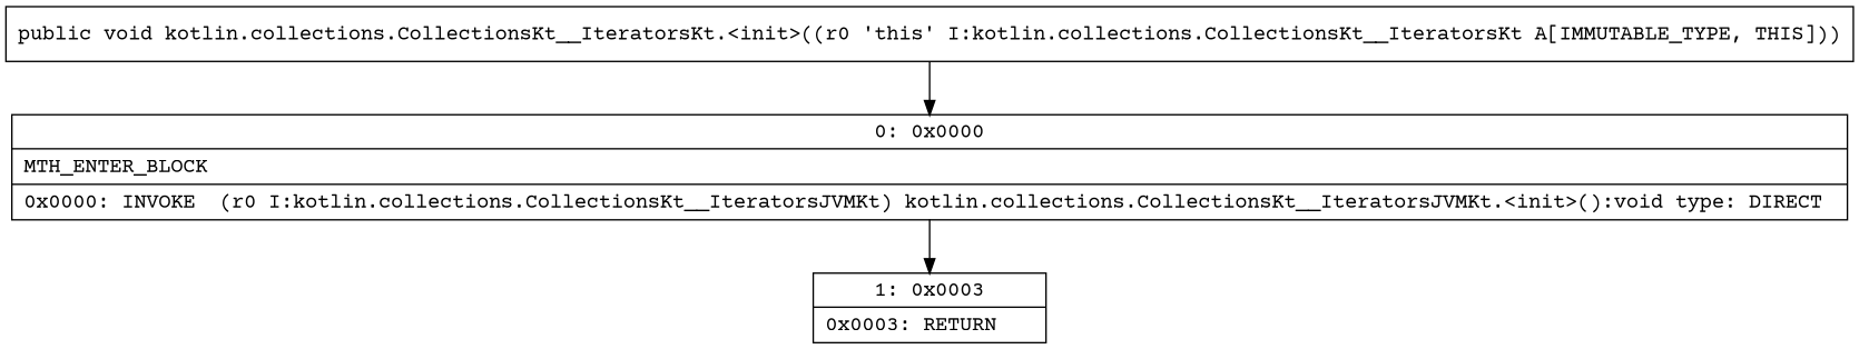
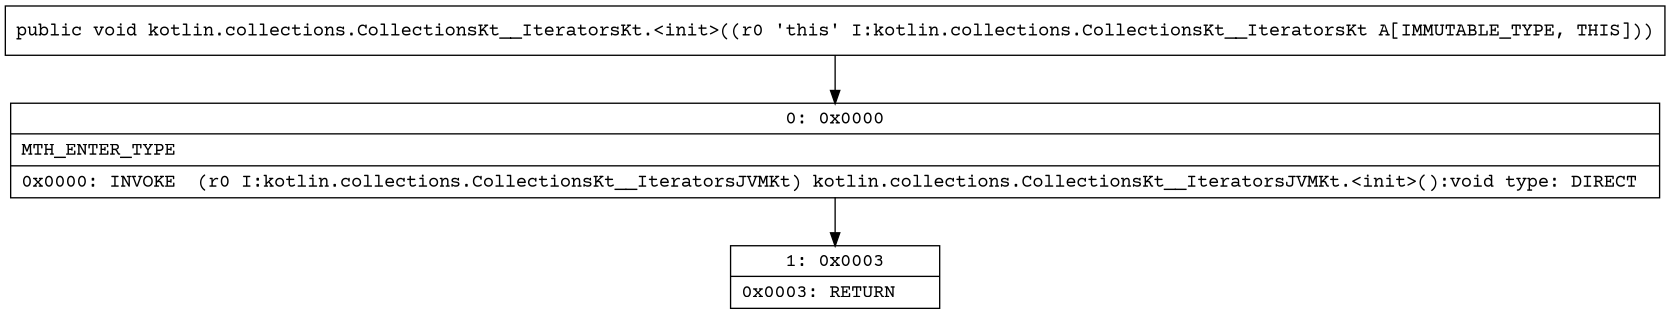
  digraph {
    fontname="Courier Prime"
    node [shape=record fontname="Courier Prime"]
    edge [fontname="Courier Prime"]
-   n1 [label="{0\:\ 0x0000|MTH_ENTER_BLOCK\l|0x0000: INVOKE  (r0 I:kotlin.collections.CollectionsKt__IteratorsJVMKt) kotlin.collections.CollectionsKt__IteratorsJVMKt.\<init\>():void type: DIRECT \l}"]
+   n1 [label="{0\:\ 0x0000|MTH_ENTER_TYPE\l|0x0000: INVOKE  (r0 I:kotlin.collections.CollectionsKt__IteratorsJVMKt) kotlin.collections.CollectionsKt__IteratorsJVMKt.\<init\>():void type: DIRECT \l}"]
    n2 [label="{1\:\ 0x0003|0x0003: RETURN   \l}"]
    n3 [label="{public void kotlin.collections.CollectionsKt__IteratorsKt.\<init\>((r0 'this' I:kotlin.collections.CollectionsKt__IteratorsKt A[IMMUTABLE_TYPE, THIS])) }"]
    n1 -> n2
    n3 -> n1
  }
